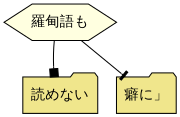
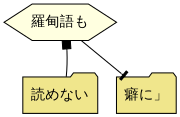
  digraph {
    fontname=Lato
    node [fillcolor=khaki fontname=Lato shape=folder style=filled]
    edge [fontname=Lato]
    n1 [fillcolor=lightyellow label="羅甸語も" shape=hexagon]
    n2 [label="読めない"]
    n3 [label="癖に」"]
-   n1 -> n2 [arrowhead=box]
+   n2 -> n1 [arrowhead=box]
    n1 -> n3 [arrowhead=tee]
  }
